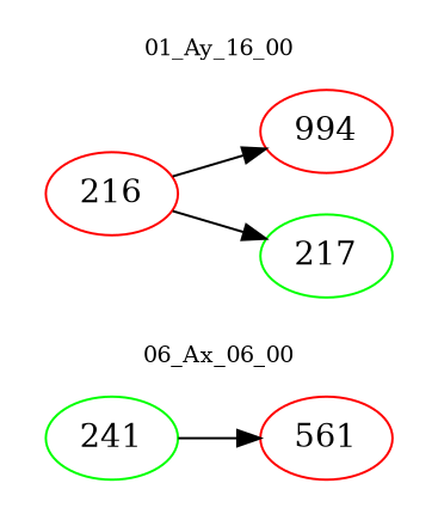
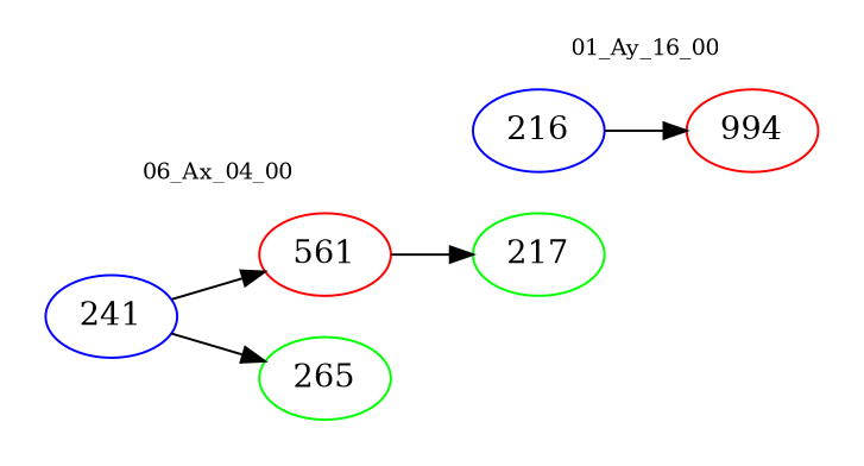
  digraph {
    rankdir=LR
    node [color=blue]
    edge [color=black]
-   n1 [color=green label=241]
+   n1 [label=241]
+   n2 [color=green label=265]
    n3 [color=red label=561]
-   n4 [color=red label=216]
+   n4 [label=216]
    n5 [color=green label=217]
    n6 [color=red label=994]
    subgraph cluster_1 {
      color=white
      fontsize=10
-     label="06_Ax_06_00"
+     label="06_Ax_04_00"
      n1
+     n2
      n3
    }
    subgraph cluster_2 {
      color=white
      fontsize=10
      label="01_Ay_16_00"
      n4
      n5
      n6
    }
+   n1 -> n2
    n1 -> n3
-   n4 -> n5
+   n3 -> n5
    n4 -> n6
  }
